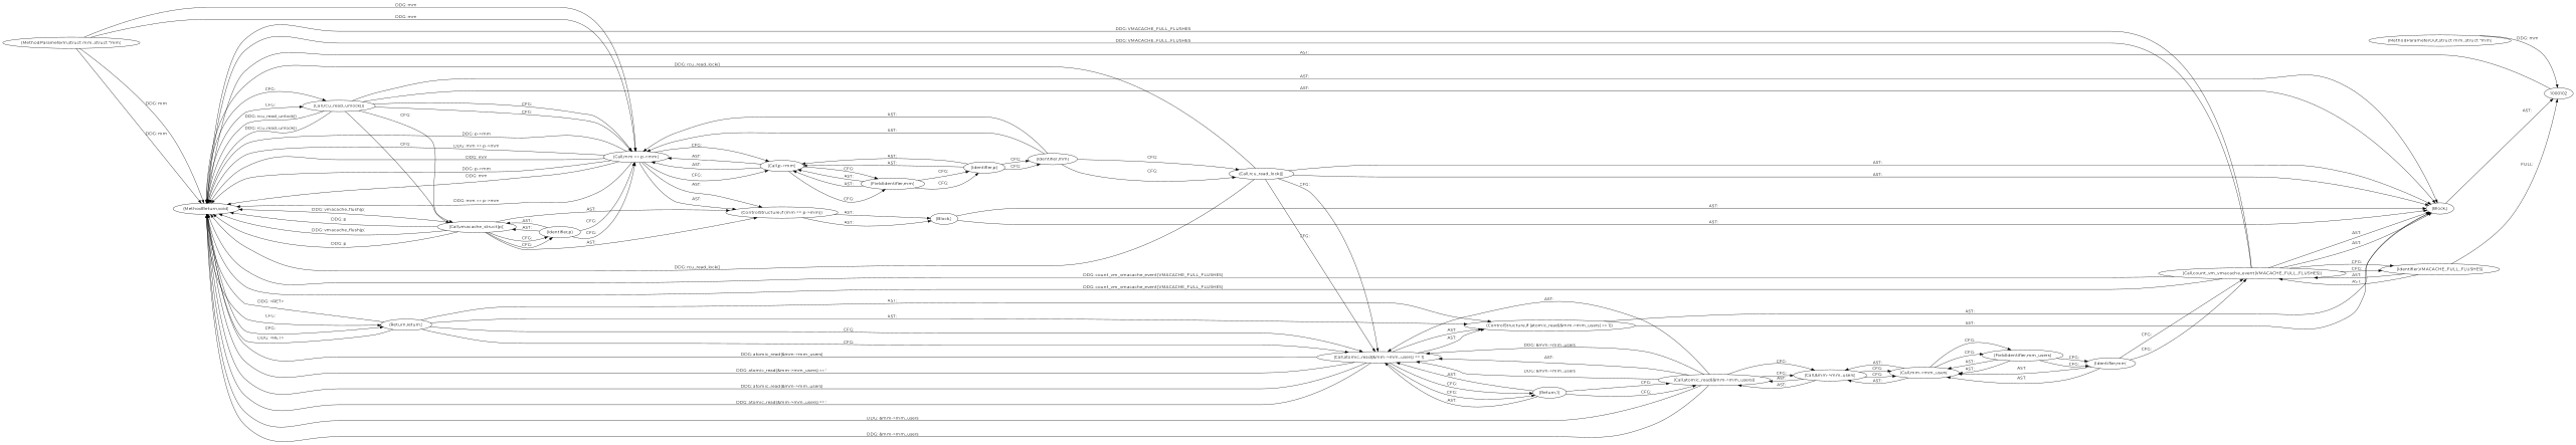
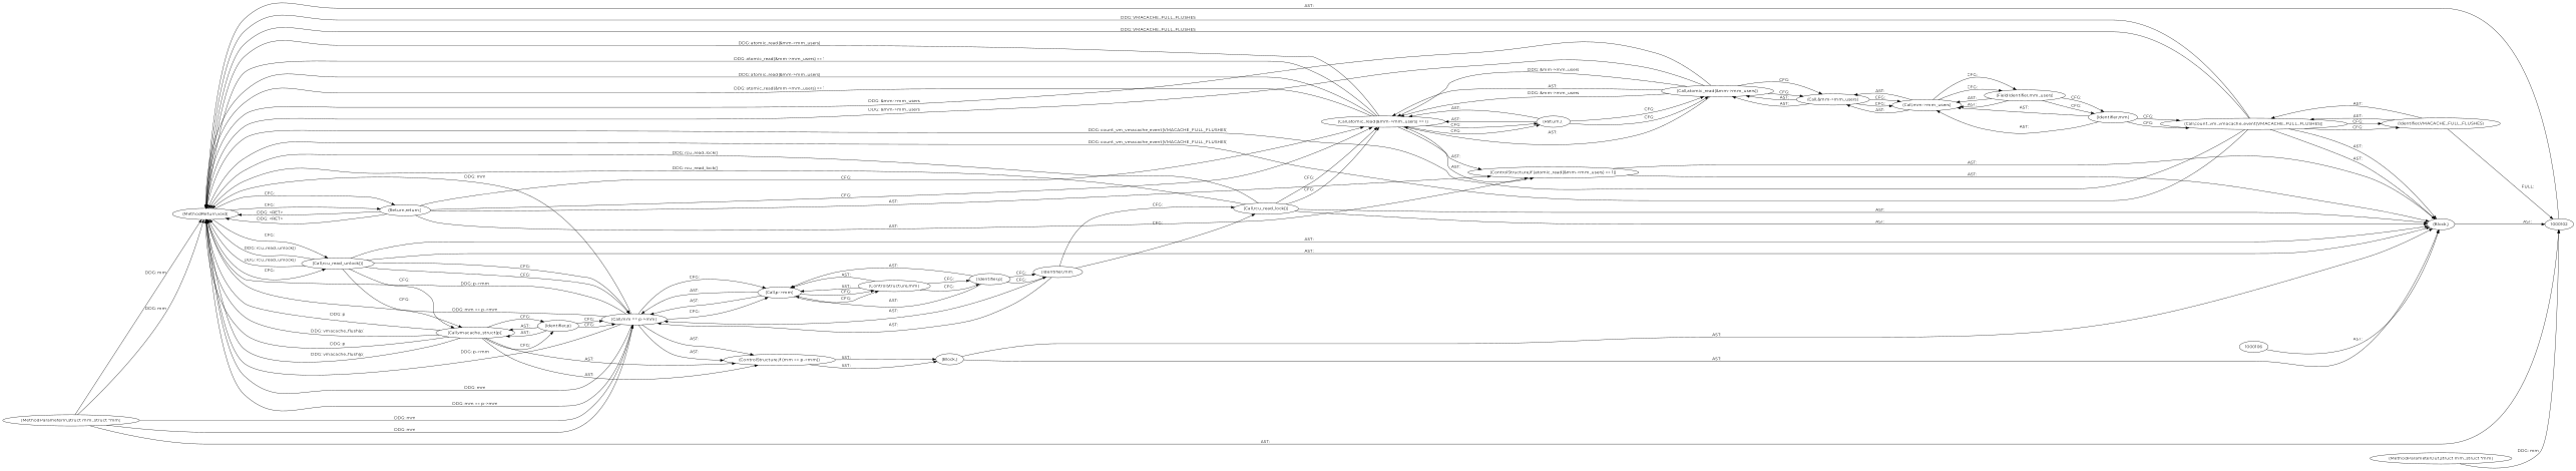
  digraph {
    fontname=Montserrat
    rankdir=LR
    node [fontname=Montserrat]
    edge [fontname=Montserrat]
    n1 [label="(MethodReturn,void)"]
    n2 [label="(Return,return;)"]
    n3 [label="(Call,rcu_read_unlock())"]
    n4 [label="(ControlStructure,if (atomic_read(&mm->mm_users) == 1))"]
    n5 [label="(Call,atomic_read(&mm->mm_users) == 1)"]
    n6 [label="(Call,mm == p->mm)"]
    n7 [label="(Block,)"]
    n8 [label="(Call,vmacache_struct(p))"]
    1000102
    n10 [label="(MethodParameterIn,struct mm_struct *mm)"]
    n11 [label="(Call,p->mm)"]
    n12 [label="(ControlStructure,if (mm == p->mm))"]
    n13 [label="(MethodParameterOut,struct mm_struct *mm)"]
    n14 [label="(Call,&mm->mm_users)"]
    n15 [label="(Call,mm->mm_users)"]
    n16 [label="(Call,atomic_read(&mm->mm_users))"]
    n17 [label="(FieldIdentifier,mm_users)"]
    n18 [label="(Identifier,mm)"]
    n19 [label="(Call,count_vm_vmacache_event(VMACACHE_FULL_FLUSHES))"]
    n20 [label="(Identifier,VMACACHE_FULL_FLUSHES)"]
    n21 [label="(Return,1)"]
    n22 [label="(Call,rcu_read_lock())"]
    n23 [label="(Block,)"]
-   n24 [label="(FieldIdentifier,mm)"]
+   n24 [label="(ControlStructure,mm)"]
    n25 [label="(Identifier,p)"]
    n26 [label="(Identifier,mm)"]
    n27 [label="(Identifier,p)"]
+   1000106
    n1 -> n2 [label="CFG: "]
    n1 -> n2 [label="CFG: "]
    n1 -> n3 [label="CFG: "]
    n1 -> n3 [label="CFG: "]
    n2 -> n1 [label="DDG: <RET>"]
    n2 -> n1 [label="DDG: <RET>"]
    n2 -> n4 [label="AST: "]
    n2 -> n4 [label="AST: "]
    n2 -> n5 [label="CFG: "]
    n2 -> n5 [label="CFG: "]
    n3 -> n1 [label="DDG: rcu_read_unlock()"]
    n3 -> n1 [label="DDG: rcu_read_unlock()"]
    n3 -> n6 [label="CFG: "]
    n3 -> n6 [label="CFG: "]
    n3 -> n7 [label="AST: "]
    n3 -> n7 [label="AST: "]
    n3 -> n8 [label="CFG: "]
    n3 -> n8 [label="CFG: "]
    n4 -> n7 [label="AST: "]
    n4 -> n7 [label="AST: "]
    n5 -> n1 [label="DDG: atomic_read(&mm->mm_users) == 1"]
    n5 -> n1 [label="DDG: atomic_read(&mm->mm_users)"]
    n5 -> n1 [label="DDG: atomic_read(&mm->mm_users) == 1"]
    n5 -> n1 [label="DDG: atomic_read(&mm->mm_users)"]
    n5 -> n4 [label="AST: "]
    n5 -> n4 [label="AST: "]
    n5 -> n21 [label="CFG: "]
    n5 -> n21 [label="CFG: "]
    n6 -> n1 [label="DDG: p->mm"]
    n6 -> n1 [label="DDG: mm == p->mm"]
    n6 -> n1 [label="DDG: mm"]
    n6 -> n1 [label="DDG: p->mm"]
    n6 -> n1 [label="DDG: mm == p->mm"]
    n6 -> n1 [label="DDG: mm"]
    n6 -> n11 [label="CFG: "]
    n6 -> n11 [label="CFG: "]
    n6 -> n12 [label="AST: "]
    n6 -> n12 [label="AST: "]
    n7 -> 1000102 [label="AST: "]
    n8 -> n1 [label="DDG: vmacache_flush(p)"]
    n8 -> n1 [label="DDG: p"]
    n8 -> n1 [label="DDG: vmacache_flush(p)"]
    n8 -> n1 [label="DDG: p"]
    n8 -> n12 [label="AST: "]
    n8 -> n12 [label="AST: "]
    n8 -> n27 [label="CFG: "]
    n8 -> n27 [label="CFG: "]
    1000102 -> n1 [label="AST: "]
    n10 -> n1 [label="DDG: mm"]
    n10 -> n1 [label="DDG: mm"]
    n10 -> n6 [label="DDG: mm"]
    n10 -> n6 [label="DDG: mm"]
+   n10 -> 1000102 [label="AST: "]
    n11 -> n6 [label="AST: "]
    n11 -> n6 [label="AST: "]
    n11 -> n24 [label="CFG: "]
    n11 -> n24 [label="CFG: "]
    n12 -> n23 [label="AST: "]
    n12 -> n23 [label="AST: "]
    n13 -> 1000102 [label="DDG: mm"]
    n14 -> n15 [label="CFG: "]
    n14 -> n15 [label="CFG: "]
    n14 -> n16 [label="AST: "]
    n14 -> n16 [label="AST: "]
    n15 -> n14 [label="AST: "]
    n15 -> n14 [label="AST: "]
    n15 -> n17 [label="CFG: "]
    n15 -> n17 [label="CFG: "]
    n16 -> n1 [label="DDG: &mm->mm_users"]
    n16 -> n1 [label="DDG: &mm->mm_users"]
    n16 -> n5 [label="AST: "]
    n16 -> n5 [label="DDG: &mm->mm_users"]
    n16 -> n5 [label="AST: "]
    n16 -> n5 [label="DDG: &mm->mm_users"]
    n16 -> n14 [label="CFG: "]
    n16 -> n14 [label="CFG: "]
    n17 -> n15 [label="AST: "]
    n17 -> n15 [label="AST: "]
    n17 -> n18 [label="CFG: "]
    n17 -> n18 [label="CFG: "]
    n18 -> n15 [label="AST: "]
    n18 -> n15 [label="AST: "]
    n18 -> n19 [label="CFG: "]
    n18 -> n19 [label="CFG: "]
    n19 -> n1 [label="DDG: VMACACHE_FULL_FLUSHES"]
    n19 -> n1 [label="DDG: count_vm_vmacache_event(VMACACHE_FULL_FLUSHES)"]
    n19 -> n1 [label="DDG: VMACACHE_FULL_FLUSHES"]
    n19 -> n1 [label="DDG: count_vm_vmacache_event(VMACACHE_FULL_FLUSHES)"]
    n19 -> n7 [label="AST: "]
    n19 -> n7 [label="AST: "]
    n19 -> n20 [label="CFG: "]
    n19 -> n20 [label="CFG: "]
    n20 -> 1000102 [label="FULL: "]
    n20 -> n19 [label="AST: "]
    n20 -> n19 [label="AST: "]
    n21 -> n5 [label="AST: "]
    n21 -> n5 [label="AST: "]
    n21 -> n16 [label="CFG: "]
    n21 -> n16 [label="CFG: "]
    n22 -> n1 [label="DDG: rcu_read_lock()"]
    n22 -> n1 [label="DDG: rcu_read_lock()"]
    n22 -> n5 [label="CFG: "]
    n22 -> n5 [label="CFG: "]
    n22 -> n7 [label="AST: "]
    n22 -> n7 [label="AST: "]
    n23 -> n7 [label="AST: "]
    n23 -> n7 [label="AST: "]
    n24 -> n11 [label="AST: "]
    n24 -> n11 [label="AST: "]
    n24 -> n25 [label="CFG: "]
    n24 -> n25 [label="CFG: "]
    n25 -> n11 [label="AST: "]
    n25 -> n11 [label="AST: "]
    n25 -> n26 [label="CFG: "]
    n25 -> n26 [label="CFG: "]
    n26 -> n6 [label="AST: "]
    n26 -> n6 [label="AST: "]
    n26 -> n22 [label="CFG: "]
    n26 -> n22 [label="CFG: "]
    n27 -> n6 [label="CFG: "]
    n27 -> n6 [label="CFG: "]
    n27 -> n8 [label="AST: "]
    n27 -> n8 [label="AST: "]
+   1000106 -> n7 [label="AST: "]
  }
